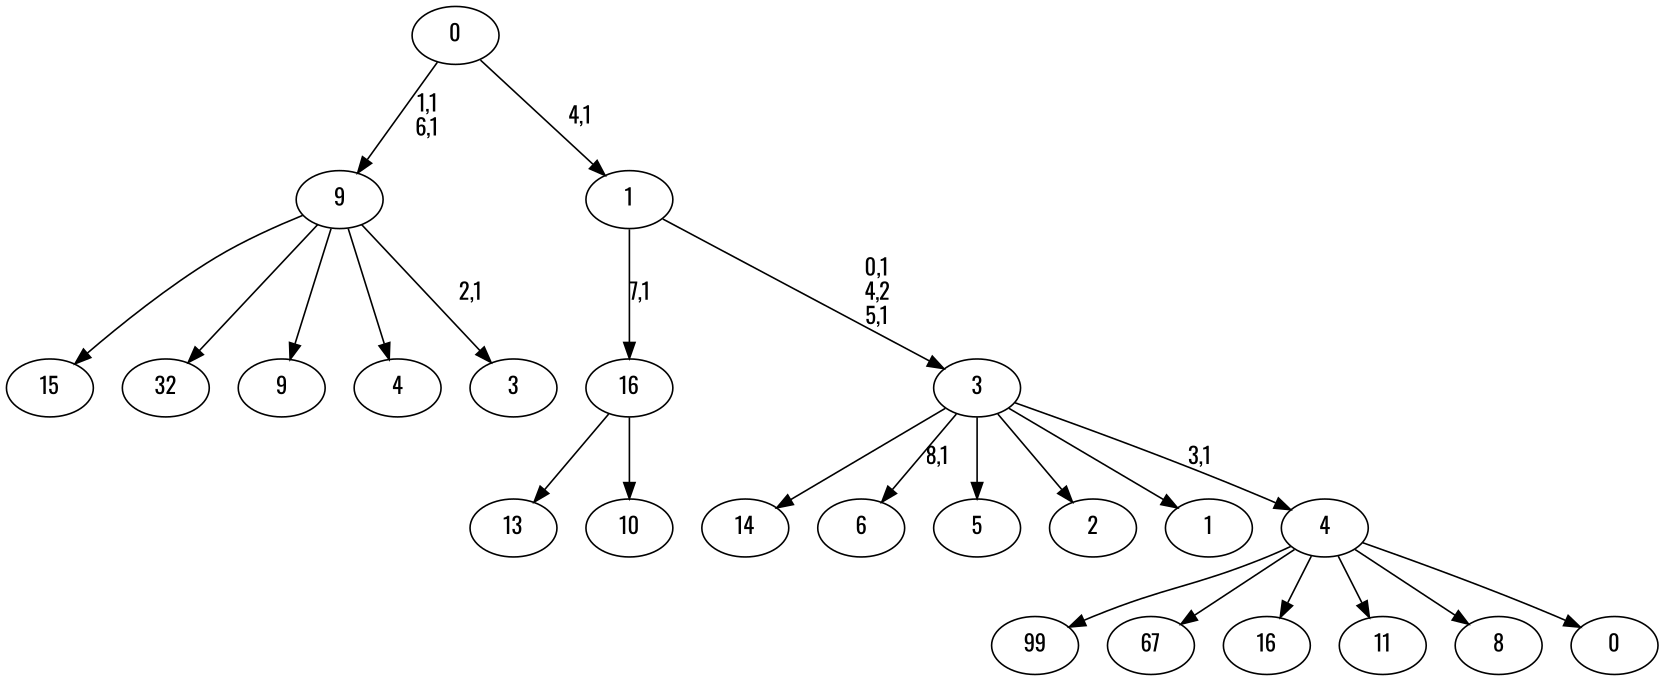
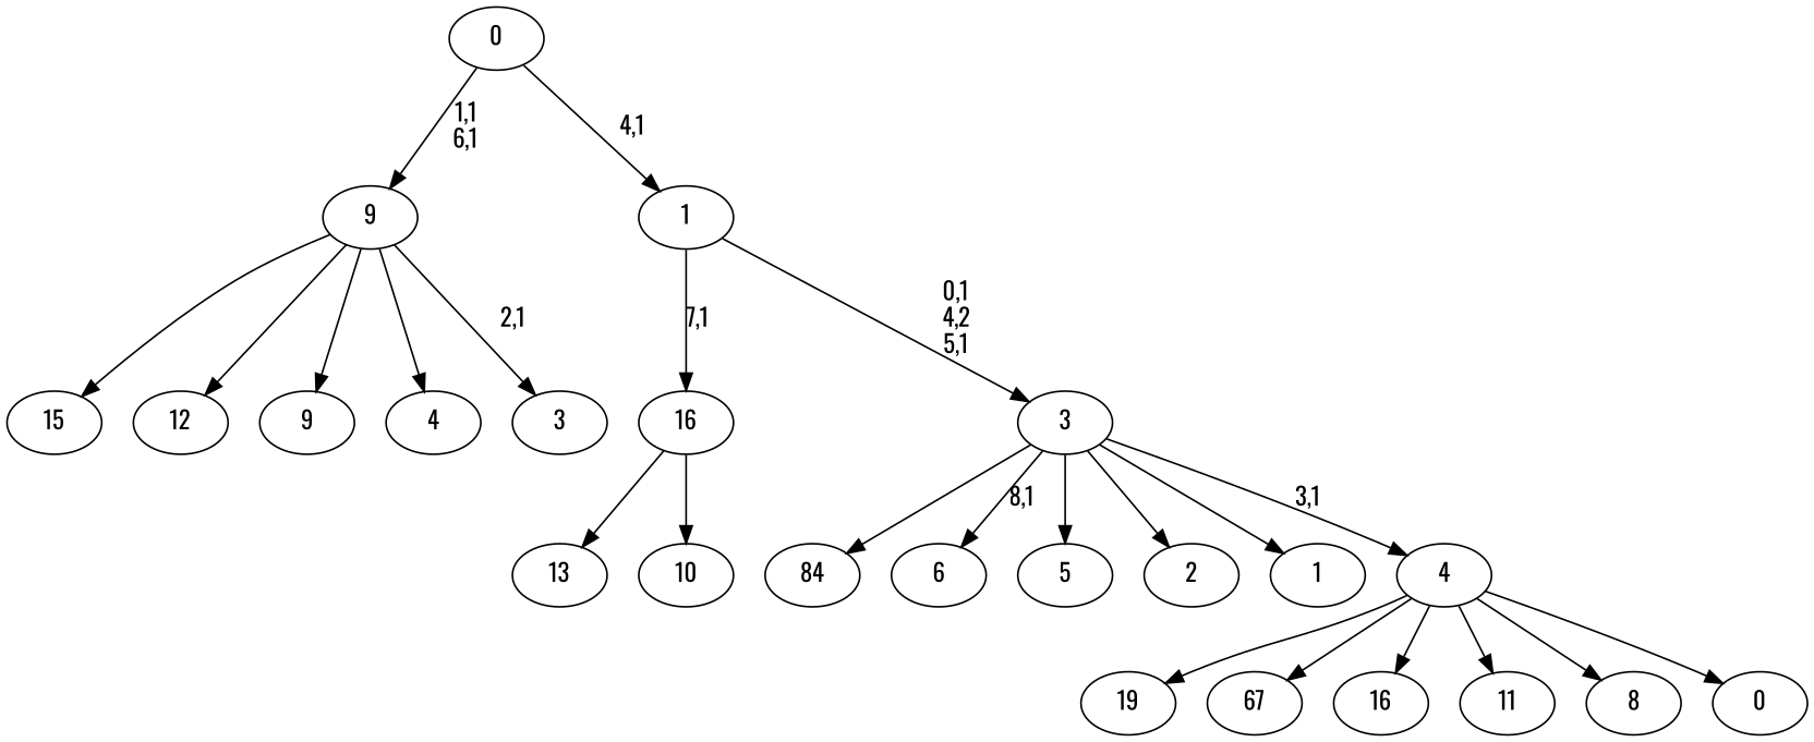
  digraph {
    fontname=Oswald
    node [fontname=Oswald]
    edge [fontname=Oswald]
-   n1 [label=99]
+   n1 [label=19]
    n2 [label=67]
    n3 [label=16]
    n4 [label=15]
-   n5 [label=14]
+   n5 [label=84]
    n6 [label=13]
-   n7 [label=32]
+   n7 [label=12]
    n8 [label=11]
    n9 [label=10]
    n10 [label=9]
    n11 [label=8]
    16
    n13 [label=6]
    n14 [label=5]
    n15 [label=4]
    n16 [label=3]
    9
    n18 [label=2]
    n19 [label=1]
    n20 [label=0]
    4
    3
    1
    0
    16 -> n6
    16 -> n9
    9 -> n4
    9 -> n7
    9 -> n10
    9 -> n15
    9 -> n16 [label="2,1"]
    4 -> n1
    4 -> n2
    4 -> n3
    4 -> n8
    4 -> n11
    4 -> n20
    3 -> n5
    3 -> n13 [label="8,1"]
    3 -> n14
    3 -> n18
    3 -> n19
    3 -> 4 [label="3,1"]
    1 -> 16 [label="7,1"]
    1 -> 3 [label="0,1\n4,2\n5,1"]
    0 -> 9 [label="1,1\n6,1"]
    0 -> 1 [label="4,1"]
  }
